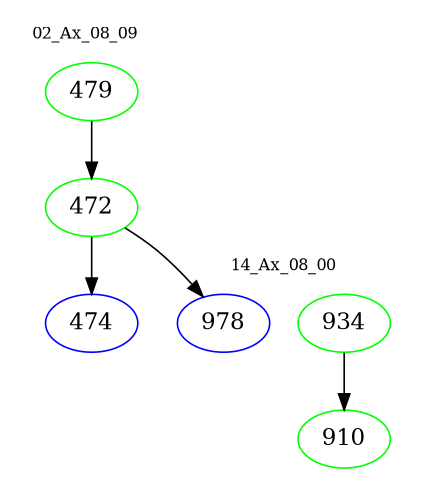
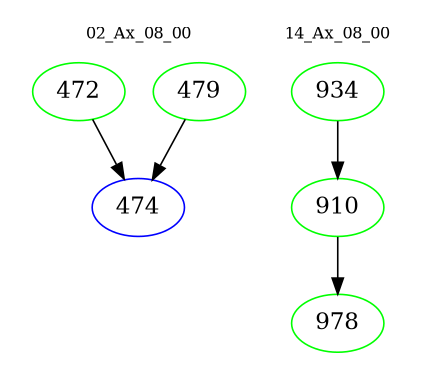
  digraph {
    node [color=green]
    edge [color=black]
    n1 [label=479]
    n2 [label=472]
    n3 [color=blue label=474]
    n4 [label=934]
    n5 [label=910]
-   n6 [color=blue label=978]
+   n6 [label=978]
    subgraph cluster_1 {
      color=white
      fontsize=10
-     label="02_Ax_08_09"
+     label="02_Ax_08_00"
      n1
      n2
      n3
    }
    subgraph cluster_2 {
      color=white
      fontsize=10
      label="14_Ax_08_00"
      n4
      n5
      n6
    }
-   n1 -> n2
+   n1 -> n3
    n2 -> n3
    n4 -> n5
-   n2 -> n6
+   n5 -> n6
  }
